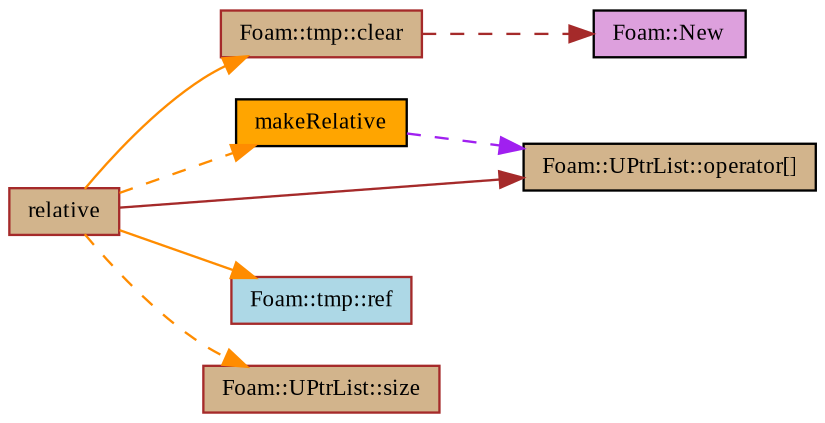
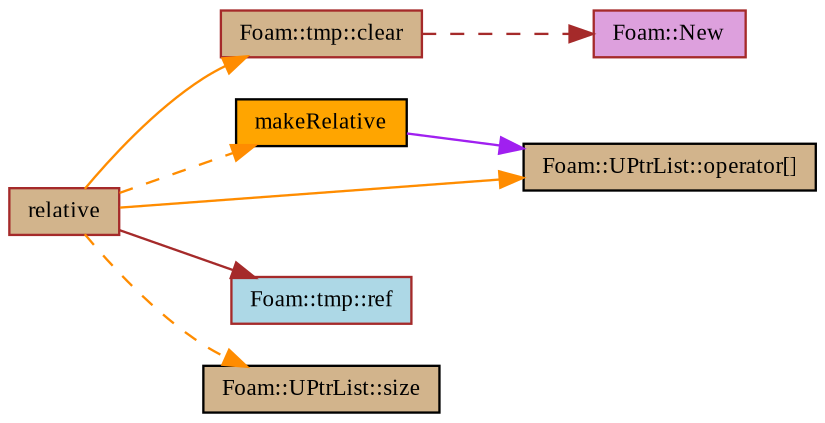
  digraph {
    fontname="Liberation Serif"
    rankdir=LR
    node [color=brown fillcolor=tan fontname="Liberation Serif" fontsize=10 shape=record style=filled]
    edge [color=darkorange fontname="Liberation Serif" fontsize=10 labelfontname=Helvetica labelfontsize=10 style=dashed]
    n1 [fontcolor=black height=0.2 label=relative width=0.4]
    n2 [height=0.2 label="Foam::tmp::clear" width=0.4]
    n3 [color=black fillcolor=orange height=0.2 label=makeRelative width=0.4]
    n4 [color=black height=0.2 label="Foam::UPtrList::operator[]" width=0.4]
    n5 [fillcolor=lightblue height=0.2 label="Foam::tmp::ref" width=0.4]
-   n6 [height=0.2 label="Foam::UPtrList::size" width=0.4]
-   n7 [color=black fillcolor=plum height=0.2 label="Foam::New" width=0.4]
+   n6 [color=black height=0.2 label="Foam::UPtrList::size" width=0.4]
+   n7 [fillcolor=plum height=0.2 label="Foam::New" width=0.4]
    n1 -> n2 [style=solid]
    n1 -> n3
-   n1 -> n4 [color=brown style=solid]
-   n1 -> n5 [style=solid]
+   n1 -> n4 [style=solid]
+   n1 -> n5 [color=brown style=solid]
    n1 -> n6
    n2 -> n7 [color=brown]
-   n3 -> n4 [color=purple]
+   n3 -> n4 [color=purple style=solid]
  }
